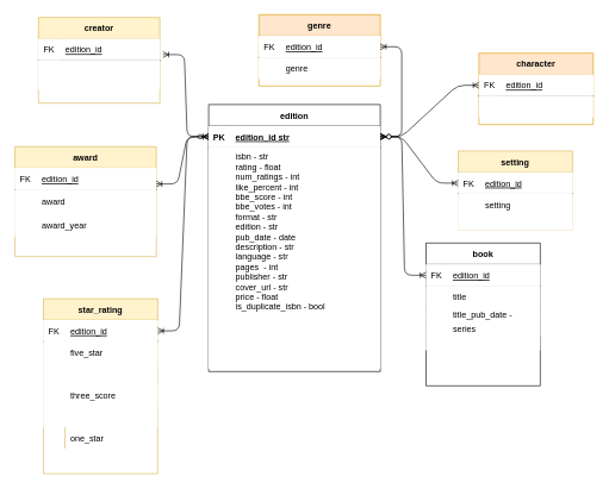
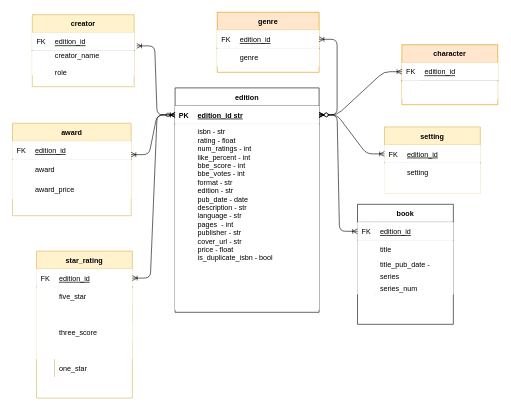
  <mxCell id="0" />
  <mxCell id="1" parent="0" />
  <mxCell id="2" value="" style="edgeStyle=entityRelationEdgeStyle;endArrow=ERzeroToMany;startArrow=ERoneToMany;endFill=1;startFill=0;entryX=0;entryY=0.5;entryDx=0;entryDy=0;exitX=1.025;exitY=0.733;exitDx=0;exitDy=0;exitPerimeter=0;" parent="1" source="11" target="4" edge="1"><mxGeometry width="100" height="100" relative="1" as="geometry"><mxPoint x="173" y="776" as="sourcePoint" /><mxPoint x="273" y="676" as="targetPoint" /></mxGeometry></mxCell>
  <mxCell id="3" value="edition" style="shape=table;startSize=30;container=1;collapsible=1;childLayout=tableLayout;fixedRows=1;rowLines=0;fontStyle=1;align=center;resizeLast=1;" parent="1" vertex="1"><mxGeometry x="291" y="146" width="240" height="374" as="geometry" /></mxCell>
  <mxCell id="4" value="" style="shape=partialRectangle;collapsible=0;dropTarget=0;pointerEvents=0;points=[[0,0.5],[1,0.5]];portConstraint=eastwest;top=0;left=0;right=0;bottom=1;" parent="3" vertex="1"><mxGeometry y="30" width="240" height="30" as="geometry" /></mxCell>
  <mxCell id="5" value="PK" style="shape=partialRectangle;overflow=hidden;connectable=0;top=0;left=0;bottom=0;right=0;fontStyle=1;" parent="4" vertex="1"><mxGeometry width="30" height="30" as="geometry"><mxRectangle width="30" height="30" as="alternateBounds" /></mxGeometry></mxCell>
  <mxCell id="6" value="edition_id str" style="shape=partialRectangle;overflow=hidden;connectable=0;top=0;left=0;bottom=0;right=0;align=left;spacingLeft=6;fontStyle=5;" parent="4" vertex="1"><mxGeometry x="30" width="210" height="30" as="geometry"><mxRectangle width="210" height="30" as="alternateBounds" /></mxGeometry></mxCell>
  <mxCell id="7" value="" style="shape=partialRectangle;collapsible=0;dropTarget=0;pointerEvents=0;points=[[0,0.5],[1,0.5]];portConstraint=eastwest;top=0;left=0;right=0;bottom=0;" parent="3" vertex="1"><mxGeometry y="60" width="240" height="310" as="geometry" /></mxCell>
  <mxCell id="8" value="" style="shape=partialRectangle;overflow=hidden;connectable=0;top=0;left=0;bottom=0;right=0;" parent="7" vertex="1"><mxGeometry width="30" height="310" as="geometry"><mxRectangle width="30" height="310" as="alternateBounds" /></mxGeometry></mxCell>
  <mxCell id="9" value="isbn - str&#10;rating - float&#10;num_ratings - int&#10;like_percent - int&#10;bbe_score - int&#10;bbe_votes - int&#10;format - str&#10;edition - str&#10;pub_date - date&#10;description - str&#10;language - str&#10;pages  - int&#10;publisher - str&#10;cover_url - str&#10;price - float&#10;is_duplicate_isbn - bool" style="shape=partialRectangle;overflow=hidden;connectable=0;top=0;left=0;bottom=0;right=0;align=left;spacingLeft=6;verticalAlign=top;" parent="7" vertex="1"><mxGeometry x="30" width="210" height="310" as="geometry"><mxRectangle width="210" height="310" as="alternateBounds" /></mxGeometry></mxCell>
  <mxCell id="10" value="creator" style="shape=table;startSize=30;container=1;collapsible=1;childLayout=tableLayout;fixedRows=1;rowLines=0;fontStyle=1;align=center;resizeLast=1;fillColor=#fff2cc;strokeColor=#d6b656;" parent="1" vertex="1"><mxGeometry x="53" y="24" width="169.75" height="120" as="geometry" /></mxCell>
  <mxCell id="11" style="shape=partialRectangle;collapsible=0;dropTarget=0;pointerEvents=0;points=[[0,0.5],[1,0.5]];portConstraint=eastwest;top=0;left=0;right=0;bottom=1;" parent="10" vertex="1"><mxGeometry y="30" width="169.75" height="30" as="geometry" /></mxCell>
  <mxCell id="12" value="FK" style="shape=partialRectangle;overflow=hidden;connectable=0;top=0;left=0;bottom=0;right=0;fontStyle=0;" parent="11" vertex="1"><mxGeometry width="30" height="30" as="geometry"><mxRectangle width="30" height="30" as="alternateBounds" /></mxGeometry></mxCell>
  <mxCell id="13" value="edition_id" style="shape=partialRectangle;overflow=hidden;connectable=0;top=0;left=0;bottom=0;right=0;align=left;spacingLeft=6;fontStyle=4;" parent="11" vertex="1"><mxGeometry x="30" width="139.75" height="30" as="geometry"><mxRectangle width="139.75" height="30" as="alternateBounds" /></mxGeometry></mxCell>
  <mxCell id="14" value="" style="shape=partialRectangle;collapsible=0;dropTarget=0;pointerEvents=0;points=[[0,0.5],[1,0.5]];portConstraint=eastwest;top=0;left=0;right=0;bottom=0;" parent="10" vertex="1"><mxGeometry y="60" width="169.75" height="41" as="geometry" /></mxCell>
  <mxCell id="15" value="" style="shape=partialRectangle;overflow=hidden;connectable=0;top=0;left=0;bottom=0;right=0;" parent="14" vertex="1"><mxGeometry width="30" height="41" as="geometry"><mxRectangle width="30" height="41" as="alternateBounds" /></mxGeometry></mxCell>
+ <mxCell id="16" value="creator_name&#10;&#10;role" style="shape=partialRectangle;overflow=hidden;connectable=0;top=0;left=0;bottom=0;right=0;align=left;spacingLeft=6;" parent="14" vertex="1"><mxGeometry x="30" width="139.75" height="41" as="geometry"><mxRectangle width="139.75" height="41" as="alternateBounds" /></mxGeometry></mxCell>
  <mxCell id="17" value="genre" style="shape=table;startSize=30;container=1;collapsible=1;childLayout=tableLayout;fixedRows=1;rowLines=0;fontStyle=1;align=center;resizeLast=1;fillColor=#ffe6cc;strokeColor=#d79b00;" parent="1" vertex="1"><mxGeometry x="361.25" y="20" width="169.75" height="100" as="geometry" /></mxCell>
  <mxCell id="18" value="" style="shape=partialRectangle;collapsible=0;dropTarget=0;pointerEvents=0;points=[[0,0.5],[1,0.5]];portConstraint=eastwest;top=0;left=0;right=0;bottom=1;" parent="17" vertex="1"><mxGeometry y="30" width="169.75" height="30" as="geometry" /></mxCell>
  <mxCell id="19" value="FK" style="shape=partialRectangle;overflow=hidden;connectable=0;top=0;left=0;bottom=0;right=0;fontStyle=0;" parent="18" vertex="1"><mxGeometry width="30" height="30" as="geometry"><mxRectangle width="30" height="30" as="alternateBounds" /></mxGeometry></mxCell>
  <mxCell id="20" value="edition_id" style="shape=partialRectangle;overflow=hidden;connectable=0;top=0;left=0;bottom=0;right=0;align=left;spacingLeft=6;fontStyle=4;" parent="18" vertex="1"><mxGeometry x="30" width="139.75" height="30" as="geometry"><mxRectangle width="139.75" height="30" as="alternateBounds" /></mxGeometry></mxCell>
  <mxCell id="21" value="" style="shape=partialRectangle;collapsible=0;dropTarget=0;pointerEvents=0;points=[[0,0.5],[1,0.5]];portConstraint=eastwest;top=0;left=0;right=0;bottom=0;" parent="17" vertex="1"><mxGeometry y="60" width="169.75" height="30" as="geometry" /></mxCell>
  <mxCell id="22" value="" style="shape=partialRectangle;overflow=hidden;connectable=0;top=0;left=0;bottom=0;right=0;" parent="21" vertex="1"><mxGeometry width="30" height="30" as="geometry"><mxRectangle width="30" height="30" as="alternateBounds" /></mxGeometry></mxCell>
  <mxCell id="23" value="genre" style="shape=partialRectangle;overflow=hidden;connectable=0;top=0;left=0;bottom=0;right=0;align=left;spacingLeft=6;" parent="21" vertex="1"><mxGeometry x="30" width="139.75" height="30" as="geometry"><mxRectangle width="139.75" height="30" as="alternateBounds" /></mxGeometry></mxCell>
  <mxCell id="24" value="character" style="shape=table;startSize=30;container=1;collapsible=1;childLayout=tableLayout;fixedRows=1;rowLines=0;fontStyle=1;align=center;resizeLast=1;fillColor=#ffe6cc;strokeColor=#d79b00;" parent="1" vertex="1"><mxGeometry x="669" y="74" width="159.75" height="100" as="geometry" /></mxCell>
  <mxCell id="25" value="" style="shape=partialRectangle;collapsible=0;dropTarget=0;pointerEvents=0;points=[[0,0.5],[1,0.5]];portConstraint=eastwest;top=0;left=0;right=0;bottom=1;" parent="24" vertex="1"><mxGeometry y="30" width="159.75" height="30" as="geometry" /></mxCell>
  <mxCell id="26" value="FK" style="shape=partialRectangle;overflow=hidden;connectable=0;top=0;left=0;bottom=0;right=0;fontStyle=0;" parent="25" vertex="1"><mxGeometry width="30" height="30" as="geometry"><mxRectangle width="30" height="30" as="alternateBounds" /></mxGeometry></mxCell>
  <mxCell id="27" value="edition_id" style="shape=partialRectangle;overflow=hidden;connectable=0;top=0;left=0;bottom=0;right=0;align=left;spacingLeft=6;fontStyle=4;" parent="25" vertex="1"><mxGeometry x="30" width="129.75" height="30" as="geometry"><mxRectangle width="129.75" height="30" as="alternateBounds" /></mxGeometry></mxCell>
  <mxCell id="28" value="" style="shape=partialRectangle;collapsible=0;dropTarget=0;pointerEvents=0;points=[[0,0.5],[1,0.5]];portConstraint=eastwest;top=0;left=0;right=0;bottom=0;" parent="24" vertex="1"><mxGeometry y="60" width="159.75" height="30" as="geometry" /></mxCell>
  <mxCell id="29" value="" style="shape=partialRectangle;overflow=hidden;connectable=0;top=0;left=0;bottom=0;right=0;" parent="28" vertex="1"><mxGeometry width="30" height="30" as="geometry"><mxRectangle width="30" height="30" as="alternateBounds" /></mxGeometry></mxCell>
  <mxCell id="30" value="" style="group" parent="1" vertex="1" connectable="0"><mxGeometry x="20" y="205" width="197.75" height="184" as="geometry" /></mxCell>
  <mxCell id="31" value="award" style="shape=table;startSize=30;container=1;collapsible=1;childLayout=tableLayout;fixedRows=1;rowLines=0;fontStyle=1;align=center;resizeLast=1;fillColor=#fff2cc;strokeColor=#d6b656;" parent="30" vertex="1"><mxGeometry width="197.75" height="154" as="geometry" /></mxCell>
  <mxCell id="32" style="shape=partialRectangle;collapsible=0;dropTarget=0;pointerEvents=0;points=[[0,0.5],[1,0.5]];portConstraint=eastwest;top=0;left=0;right=0;bottom=1;" parent="31" vertex="1"><mxGeometry y="30" width="197.75" height="30" as="geometry" /></mxCell>
  <mxCell id="33" value="FK" style="shape=partialRectangle;overflow=hidden;connectable=0;top=0;left=0;bottom=0;right=0;fontStyle=0;" parent="32" vertex="1"><mxGeometry width="30" height="30" as="geometry"><mxRectangle width="30" height="30" as="alternateBounds" /></mxGeometry></mxCell>
  <mxCell id="34" value="edition_id" style="shape=partialRectangle;overflow=hidden;connectable=0;top=0;left=0;bottom=0;right=0;align=left;spacingLeft=6;fontStyle=4;" parent="32" vertex="1"><mxGeometry x="30" width="167.75" height="30" as="geometry"><mxRectangle width="167.75" height="30" as="alternateBounds" /></mxGeometry></mxCell>
  <mxCell id="35" value="" style="shape=partialRectangle;collapsible=0;dropTarget=0;pointerEvents=0;points=[[0,0.5],[1,0.5]];portConstraint=eastwest;top=0;left=0;right=0;bottom=0;" parent="31" vertex="1"><mxGeometry y="60" width="197.75" height="33" as="geometry" /></mxCell>
  <mxCell id="36" value="" style="shape=partialRectangle;overflow=hidden;connectable=0;top=0;left=0;bottom=0;right=0;" parent="35" vertex="1"><mxGeometry width="30" height="33" as="geometry"><mxRectangle width="30" height="33" as="alternateBounds" /></mxGeometry></mxCell>
  <mxCell id="37" value="award" style="shape=partialRectangle;overflow=hidden;connectable=0;top=0;left=0;bottom=0;right=0;align=left;spacingLeft=6;" parent="35" vertex="1"><mxGeometry x="30" width="167.75" height="33" as="geometry"><mxRectangle width="167.75" height="33" as="alternateBounds" /></mxGeometry></mxCell>
  <mxCell id="38" style="shape=partialRectangle;collapsible=0;dropTarget=0;pointerEvents=0;points=[[0,0.5],[1,0.5]];portConstraint=eastwest;top=0;left=0;right=0;bottom=0;" parent="31" vertex="1"><mxGeometry y="93" width="197.75" height="33" as="geometry" /></mxCell>
  <mxCell id="39" style="shape=partialRectangle;overflow=hidden;connectable=0;top=0;left=0;bottom=0;right=0;" parent="38" vertex="1"><mxGeometry width="30" height="33" as="geometry"><mxRectangle width="30" height="33" as="alternateBounds" /></mxGeometry></mxCell>
- <mxCell id="40" value="award_year" style="shape=partialRectangle;overflow=hidden;connectable=0;top=0;left=0;bottom=0;right=0;align=left;spacingLeft=6;" parent="38" vertex="1"><mxGeometry x="30" width="167.75" height="33" as="geometry"><mxRectangle width="167.75" height="33" as="alternateBounds" /></mxGeometry></mxCell>
+ <mxCell id="40" value="award_price" style="shape=partialRectangle;overflow=hidden;connectable=0;top=0;left=0;bottom=0;right=0;align=left;spacingLeft=6;" parent="38" vertex="1"><mxGeometry x="30" width="167.75" height="33" as="geometry"><mxRectangle width="167.75" height="33" as="alternateBounds" /></mxGeometry></mxCell>
  <mxCell id="41" value="setting" style="shape=table;startSize=30;container=1;collapsible=1;childLayout=tableLayout;fixedRows=1;rowLines=0;fontStyle=1;align=center;resizeLast=1;fillColor=#fff2cc;strokeColor=#d6b656;" parent="1" vertex="1"><mxGeometry x="640" y="211" width="159.75" height="110" as="geometry" /></mxCell>
  <mxCell id="42" value="" style="shape=partialRectangle;collapsible=0;dropTarget=0;pointerEvents=0;points=[[0,0.5],[1,0.5]];portConstraint=eastwest;top=0;left=0;right=0;bottom=1;" parent="41" vertex="1"><mxGeometry y="30" width="159.75" height="30" as="geometry" /></mxCell>
  <mxCell id="43" value="FK" style="shape=partialRectangle;overflow=hidden;connectable=0;top=0;left=0;bottom=0;right=0;fontStyle=0;" parent="42" vertex="1"><mxGeometry width="30" height="30" as="geometry"><mxRectangle width="30" height="30" as="alternateBounds" /></mxGeometry></mxCell>
  <mxCell id="44" value="edition_id" style="shape=partialRectangle;overflow=hidden;connectable=0;top=0;left=0;bottom=0;right=0;align=left;spacingLeft=6;fontStyle=4;" parent="42" vertex="1"><mxGeometry x="30" width="129.75" height="30" as="geometry"><mxRectangle width="129.75" height="30" as="alternateBounds" /></mxGeometry></mxCell>
  <mxCell id="45" value="" style="shape=partialRectangle;collapsible=0;dropTarget=0;pointerEvents=0;points=[[0,0.5],[1,0.5]];portConstraint=eastwest;top=0;left=0;right=0;bottom=0;" parent="41" vertex="1"><mxGeometry y="60" width="159.75" height="30" as="geometry" /></mxCell>
  <mxCell id="46" value="" style="shape=partialRectangle;overflow=hidden;connectable=0;top=0;left=0;bottom=0;right=0;" parent="45" vertex="1"><mxGeometry width="30" height="30" as="geometry"><mxRectangle width="30" height="30" as="alternateBounds" /></mxGeometry></mxCell>
  <mxCell id="47" value="setting" style="shape=partialRectangle;overflow=hidden;connectable=0;top=0;left=0;bottom=0;right=0;align=left;spacingLeft=6;" parent="45" vertex="1"><mxGeometry x="30" width="129.75" height="30" as="geometry"><mxRectangle width="129.75" height="30" as="alternateBounds" /></mxGeometry></mxCell>
  <mxCell id="48" value="" style="shape=partialRectangle;collapsible=0;dropTarget=0;pointerEvents=0;points=[[0,0.5],[1,0.5]];portConstraint=eastwest;top=0;left=0;right=0;bottom=0;" parent="41" vertex="1"><mxGeometry y="90" width="159.75" height="20" as="geometry" /></mxCell>
  <mxCell id="49" value="" style="shape=partialRectangle;overflow=hidden;connectable=0;top=0;left=0;bottom=0;right=0;" parent="48" vertex="1"><mxGeometry width="30" height="20" as="geometry"><mxRectangle width="30" height="20" as="alternateBounds" /></mxGeometry></mxCell>
  <mxCell id="50" value="" style="shape=partialRectangle;overflow=hidden;connectable=0;top=0;left=0;bottom=0;right=0;align=left;spacingLeft=6;" parent="48" vertex="1"><mxGeometry x="30" width="129.75" height="20" as="geometry"><mxRectangle width="129.75" height="20" as="alternateBounds" /></mxGeometry></mxCell>
  <mxCell id="51" value="" style="edgeStyle=entityRelationEdgeStyle;endArrow=ERoneToMany;startArrow=ERoneToMany;endFill=0;startFill=0;entryX=0.999;entryY=0.742;entryDx=0;entryDy=0;entryPerimeter=0;exitX=0;exitY=0.5;exitDx=0;exitDy=0;" parent="1" source="4" target="32" edge="1"><mxGeometry width="100" height="100" relative="1" as="geometry"><mxPoint x="301" y="201" as="sourcePoint" /><mxPoint x="286" as="targetPoint" y="56" /></mxGeometry></mxCell>
  <mxCell id="52" value="" style="edgeStyle=entityRelationEdgeStyle;endArrow=ERzeroToMany;startArrow=ERoneToMany;endFill=1;startFill=0;entryX=1;entryY=0.5;entryDx=0;entryDy=0;exitX=0;exitY=0.5;exitDx=0;exitDy=0;" parent="1" source="25" target="4" edge="1"><mxGeometry width="100" height="100" relative="1" as="geometry"><mxPoint x="541" y="105" as="sourcePoint" /><mxPoint x="532" y="191" as="targetPoint" /></mxGeometry></mxCell>
  <mxCell id="53" value="" style="edgeStyle=entityRelationEdgeStyle;endArrow=ERzeroToMany;startArrow=ERoneToMany;endFill=1;startFill=0;exitX=1;exitY=0.5;exitDx=0;exitDy=0;entryX=1;entryY=0.5;entryDx=0;entryDy=0;" parent="1" source="18" target="4" edge="1"><mxGeometry width="100" height="100" relative="1" as="geometry"><mxPoint x="611" y="297" as="sourcePoint" /><mxPoint x="541" y="201" as="targetPoint" /></mxGeometry></mxCell>
  <mxCell id="54" value="" style="edgeStyle=entityRelationEdgeStyle;endArrow=ERzeroToMany;startArrow=ERoneToMany;endFill=1;startFill=0;entryX=1;entryY=0.5;entryDx=0;entryDy=0;exitX=0;exitY=0.5;exitDx=0;exitDy=0;" parent="1" source="42" target="4" edge="1"><mxGeometry width="100" height="100" relative="1" as="geometry"><mxPoint x="605" y="316.13" as="sourcePoint" /><mxPoint x="548" y="146" as="targetPoint" /></mxGeometry></mxCell>
  <mxCell id="55" value="star_rating" style="shape=table;startSize=30;container=1;collapsible=1;childLayout=tableLayout;fixedRows=1;rowLines=0;fontStyle=1;align=center;resizeLast=1;fillColor=#fff2cc;strokeColor=#d6b656;" parent="1" vertex="1"><mxGeometry x="60" y="418" width="159.75" height="245" as="geometry" /></mxCell>
  <mxCell id="56" style="shape=partialRectangle;collapsible=0;dropTarget=0;pointerEvents=0;points=[[0,0.5],[1,0.5]];portConstraint=eastwest;top=0;left=0;right=0;bottom=1;" parent="55" vertex="1"><mxGeometry y="30" width="159.75" height="30" as="geometry" /></mxCell>
  <mxCell id="57" value="FK" style="shape=partialRectangle;overflow=hidden;connectable=0;top=0;left=0;bottom=0;right=0;fontStyle=0;" parent="56" vertex="1"><mxGeometry width="30" height="30" as="geometry"><mxRectangle width="30" height="30" as="alternateBounds" /></mxGeometry></mxCell>
  <mxCell id="58" value="edition_id" style="shape=partialRectangle;overflow=hidden;connectable=0;top=0;left=0;bottom=0;right=0;align=left;spacingLeft=6;fontStyle=4;" parent="56" vertex="1"><mxGeometry x="30" width="129.75" height="30" as="geometry"><mxRectangle width="129.75" height="30" as="alternateBounds" /></mxGeometry></mxCell>
  <mxCell id="59" value="" style="shape=partialRectangle;collapsible=0;dropTarget=0;pointerEvents=0;points=[[0,0.5],[1,0.5]];portConstraint=eastwest;top=0;left=0;right=0;bottom=0;" parent="55" vertex="1"><mxGeometry y="60" width="159.75" height="30" as="geometry" /></mxCell>
  <mxCell id="60" value="" style="shape=partialRectangle;overflow=hidden;connectable=0;top=0;left=0;bottom=0;right=0;" parent="59" vertex="1"><mxGeometry width="30" height="30" as="geometry"><mxRectangle width="30" height="30" as="alternateBounds" /></mxGeometry></mxCell>
  <mxCell id="61" value="five_star" style="shape=partialRectangle;overflow=hidden;connectable=0;top=0;left=0;bottom=0;right=0;align=left;spacingLeft=6;" parent="59" vertex="1"><mxGeometry x="30" width="129.75" height="30" as="geometry"><mxRectangle width="129.75" height="30" as="alternateBounds" /></mxGeometry></mxCell>
  <mxCell id="62" value="" style="shape=partialRectangle;collapsible=0;dropTarget=0;pointerEvents=0;points=[[0,0.5],[1,0.5]];portConstraint=eastwest;top=0;left=0;right=0;bottom=0;" parent="55" vertex="1"><mxGeometry y="90" width="159.75" height="30" as="geometry" /></mxCell>
  <mxCell id="63" value="" style="shape=partialRectangle;overflow=hidden;connectable=0;top=0;left=0;bottom=0;right=0;" parent="62" vertex="1"><mxGeometry width="30" height="30" as="geometry"><mxRectangle width="30" height="30" as="alternateBounds" /></mxGeometry></mxCell>
  <mxCell id="64" style="shape=partialRectangle;collapsible=0;dropTarget=0;pointerEvents=0;points=[[0,0.5],[1,0.5]];portConstraint=eastwest;top=0;left=0;right=0;bottom=0;" parent="55" vertex="1"><mxGeometry y="120" width="159.75" height="30" as="geometry" /></mxCell>
  <mxCell id="65" style="shape=partialRectangle;overflow=hidden;connectable=0;top=0;left=0;bottom=0;right=0;" parent="64" vertex="1"><mxGeometry width="30" height="30" as="geometry"><mxRectangle width="30" height="30" as="alternateBounds" /></mxGeometry></mxCell>
  <mxCell id="66" value="three_score" style="shape=partialRectangle;overflow=hidden;connectable=0;top=0;left=0;bottom=0;right=0;align=left;spacingLeft=6;" parent="64" vertex="1"><mxGeometry x="30" width="129.75" height="30" as="geometry"><mxRectangle width="129.75" height="30" as="alternateBounds" /></mxGeometry></mxCell>
  <mxCell id="67" style="shape=partialRectangle;collapsible=0;dropTarget=0;pointerEvents=0;points=[[0,0.5],[1,0.5]];portConstraint=eastwest;top=0;left=0;right=0;bottom=0;" parent="55" vertex="1"><mxGeometry y="150" width="159.75" height="30" as="geometry" /></mxCell>
  <mxCell id="68" style="shape=partialRectangle;overflow=hidden;connectable=0;top=0;left=0;bottom=0;right=0;" parent="67" vertex="1"><mxGeometry width="30" height="30" as="geometry"><mxRectangle width="30" height="30" as="alternateBounds" /></mxGeometry></mxCell>
  <mxCell id="69" style="shape=partialRectangle;collapsible=0;dropTarget=0;pointerEvents=0;fillColor=none;points=[[0,0.5],[1,0.5]];portConstraint=eastwest;top=0;left=0;right=0;bottom=0;" parent="55" vertex="1"><mxGeometry y="180" width="159.75" height="30" as="geometry" /></mxCell>
  <mxCell id="70" style="shape=partialRectangle;overflow=hidden;connectable=0;fillColor=none;top=0;left=0;bottom=0;right=0;" parent="69" vertex="1"><mxGeometry width="30" height="30" as="geometry"><mxRectangle width="30" height="30" as="alternateBounds" /></mxGeometry></mxCell>
  <mxCell id="71" value="one_star" style="shape=partialRectangle;overflow=hidden;connectable=0;fillColor=none;top=0;left=0;bottom=0;right=0;align=left;spacingLeft=6;" parent="69" vertex="1"><mxGeometry x="30" width="129.75" height="30" as="geometry"><mxRectangle width="129.75" height="30" as="alternateBounds" /></mxGeometry></mxCell>
  <mxCell id="72" value="" style="edgeStyle=entityRelationEdgeStyle;endArrow=ERoneToMany;startArrow=ERoneToMany;endFill=0;startFill=0;entryX=1;entryY=0.5;entryDx=0;entryDy=0;exitX=0;exitY=0.5;exitDx=0;exitDy=0;" parent="1" source="4" target="56" edge="1"><mxGeometry width="100" height="100" relative="1" as="geometry"><mxPoint x="301" y="201" as="sourcePoint" /><mxPoint x="228" y="331" as="targetPoint" /></mxGeometry></mxCell>
  <mxCell id="73" value="book" style="shape=table;startSize=30;container=1;collapsible=1;childLayout=tableLayout;fixedRows=1;rowLines=0;fontStyle=1;align=center;resizeLast=1;" vertex="1" parent="1"><mxGeometry x="595" y="340" width="159.75" height="200" as="geometry" /></mxCell>
  <mxCell id="74" value="" style="shape=partialRectangle;collapsible=0;dropTarget=0;pointerEvents=0;points=[[0,0.5],[1,0.5]];portConstraint=eastwest;top=0;left=0;right=0;bottom=1;" vertex="1" parent="73"><mxGeometry y="30" width="159.75" height="30" as="geometry" /></mxCell>
  <mxCell id="75" value="FK" style="shape=partialRectangle;overflow=hidden;connectable=0;top=0;left=0;bottom=0;right=0;fontStyle=0;" vertex="1" parent="74"><mxGeometry width="30" height="30" as="geometry"><mxRectangle width="30" height="30" as="alternateBounds" /></mxGeometry></mxCell>
  <mxCell id="76" value="edition_id" style="shape=partialRectangle;overflow=hidden;connectable=0;top=0;left=0;bottom=0;right=0;align=left;spacingLeft=6;fontStyle=4;" vertex="1" parent="74"><mxGeometry x="30" width="129.75" height="30" as="geometry"><mxRectangle width="129.75" height="30" as="alternateBounds" /></mxGeometry></mxCell>
  <mxCell id="77" value="" style="shape=partialRectangle;collapsible=0;dropTarget=0;pointerEvents=0;points=[[0,0.5],[1,0.5]];portConstraint=eastwest;top=0;left=0;right=0;bottom=0;" vertex="1" parent="73"><mxGeometry y="60" width="159.75" height="30" as="geometry" /></mxCell>
  <mxCell id="78" value="" style="shape=partialRectangle;overflow=hidden;connectable=0;top=0;left=0;bottom=0;right=0;" vertex="1" parent="77"><mxGeometry width="30" height="30" as="geometry"><mxRectangle width="30" height="30" as="alternateBounds" /></mxGeometry></mxCell>
  <mxCell id="79" value="title" style="shape=partialRectangle;overflow=hidden;connectable=0;top=0;left=0;bottom=0;right=0;align=left;spacingLeft=6;" vertex="1" parent="77"><mxGeometry x="30" width="129.75" height="30" as="geometry"><mxRectangle width="129.75" height="30" as="alternateBounds" /></mxGeometry></mxCell>
  <mxCell id="80" value="" style="shape=partialRectangle;collapsible=0;dropTarget=0;pointerEvents=0;points=[[0,0.5],[1,0.5]];portConstraint=eastwest;top=0;left=0;right=0;bottom=0;" vertex="1" parent="73"><mxGeometry y="90" width="159.75" height="20" as="geometry" /></mxCell>
  <mxCell id="81" value="" style="shape=partialRectangle;overflow=hidden;connectable=0;top=0;left=0;bottom=0;right=0;" vertex="1" parent="80"><mxGeometry width="30" height="20" as="geometry"><mxRectangle width="30" height="20" as="alternateBounds" /></mxGeometry></mxCell>
  <mxCell id="82" value="title_pub_date - " style="shape=partialRectangle;overflow=hidden;connectable=0;top=0;left=0;bottom=0;right=0;align=left;spacingLeft=6;" vertex="1" parent="80"><mxGeometry x="30" width="129.75" height="20" as="geometry"><mxRectangle width="129.75" height="20" as="alternateBounds" /></mxGeometry></mxCell>
  <mxCell id="83" style="shape=partialRectangle;collapsible=0;dropTarget=0;pointerEvents=0;points=[[0,0.5],[1,0.5]];portConstraint=eastwest;top=0;left=0;right=0;bottom=0;" vertex="1" parent="73"><mxGeometry y="110" width="159.75" height="20" as="geometry" /></mxCell>
  <mxCell id="84" style="shape=partialRectangle;overflow=hidden;connectable=0;top=0;left=0;bottom=0;right=0;" vertex="1" parent="83"><mxGeometry width="30" height="20" as="geometry"><mxRectangle width="30" height="20" as="alternateBounds" /></mxGeometry></mxCell>
  <mxCell id="85" value="series" style="shape=partialRectangle;overflow=hidden;connectable=0;top=0;left=0;bottom=0;right=0;align=left;spacingLeft=6;" vertex="1" parent="83"><mxGeometry x="30" width="129.75" height="20" as="geometry"><mxRectangle width="129.75" height="20" as="alternateBounds" /></mxGeometry></mxCell>
  <mxCell id="86" style="shape=partialRectangle;collapsible=0;dropTarget=0;pointerEvents=0;points=[[0,0.5],[1,0.5]];portConstraint=eastwest;top=0;left=0;right=0;bottom=0;" vertex="1" parent="73"><mxGeometry y="130" width="159.75" height="20" as="geometry" /></mxCell>
  <mxCell id="87" style="shape=partialRectangle;overflow=hidden;connectable=0;top=0;left=0;bottom=0;right=0;" vertex="1" parent="86"><mxGeometry width="30" height="20" as="geometry"><mxRectangle width="30" height="20" as="alternateBounds" /></mxGeometry></mxCell>
+ <mxCell id="88" value="series_num" style="shape=partialRectangle;overflow=hidden;connectable=0;top=0;left=0;bottom=0;right=0;align=left;spacingLeft=6;" vertex="1" parent="86"><mxGeometry x="30" width="129.75" height="20" as="geometry"><mxRectangle width="129.75" height="20" as="alternateBounds" /></mxGeometry></mxCell>
  <mxCell id="89" value="" style="edgeStyle=entityRelationEdgeStyle;endArrow=ERzeroToMany;startArrow=ERoneToMany;endFill=1;startFill=0;entryX=1;entryY=0.5;entryDx=0;entryDy=0;exitX=0;exitY=0.5;exitDx=0;exitDy=0;" edge="1" parent="1" source="74" target="4"><mxGeometry width="100" height="100" relative="1" as="geometry"><mxPoint x="574" y="397" as="sourcePoint" /><mxPoint x="532" y="192" as="targetPoint" /></mxGeometry></mxCell>
